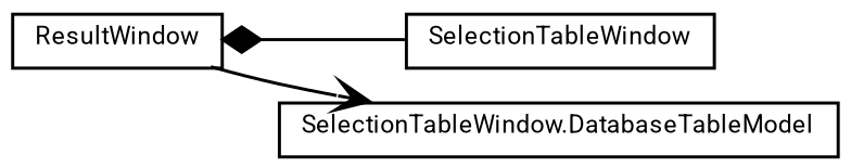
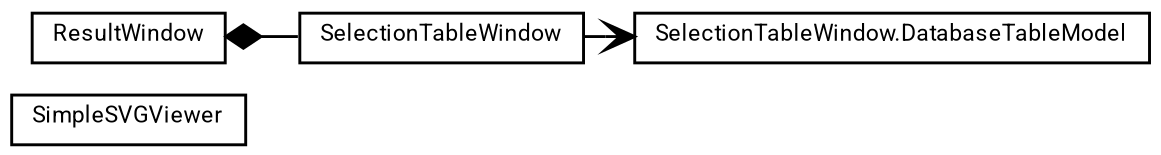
  digraph {
    fontname="Noto Serif"
    nodesep=0.15
    rankdir=LR
    ranksep=0.25
    node [fontcolor=black fontname="Noto Serif" fontsize=8 margin=0 shape=plaintext]
    edge [color=black fontname="Noto Serif" fontsize=7 labelfontname=Roboto labelfontsize=7]
+   n1 [height=0 label=<<table title="de.lmu.ifi.dbs.elki.visualization.gui.SimpleSVGViewer" border="0" cellborder="1" cellspacing="0" cellpadding="2" href="SimpleSVGViewer.html" target="_parent"> 		<tr><td><table border="0" cellspacing="0" cellpadding="1"> 		<tr><td align="center" balign="center"> <font face="Roboto">SimpleSVGViewer</font> </td></tr> 		</table></td></tr> 		</table>> width=0]
    n2 [height=0 label=<<table title="de.lmu.ifi.dbs.elki.visualization.gui.SelectionTableWindow" border="0" cellborder="1" cellspacing="0" cellpadding="2" href="SelectionTableWindow.html" target="_parent"> 		<tr><td><table border="0" cellspacing="0" cellpadding="1"> 		<tr><td align="center" balign="center"> <font face="Roboto">SelectionTableWindow</font> </td></tr> 		</table></td></tr> 		</table>> width=0]
    n3 [height=0 label=<<table title="de.lmu.ifi.dbs.elki.visualization.gui.SelectionTableWindow.DatabaseTableModel" border="0" cellborder="1" cellspacing="0" cellpadding="2" href="SelectionTableWindow.DatabaseTableModel.html" target="_parent"> 		<tr><td><table border="0" cellspacing="0" cellpadding="1"> 		<tr><td align="center" balign="center"> <font face="Roboto">SelectionTableWindow.DatabaseTableModel</font> </td></tr> 		</table></td></tr> 		</table>> width=0]
    n4 [height=0 label=<<table title="de.lmu.ifi.dbs.elki.visualization.gui.ResultWindow" border="0" cellborder="1" cellspacing="0" cellpadding="2" href="ResultWindow.html" target="_parent"> 		<tr><td><table border="0" cellspacing="0" cellpadding="1"> 		<tr><td align="center" balign="center"> <font face="Roboto">ResultWindow</font> </td></tr> 		</table></td></tr> 		</table>> width=0]
-   n4 -> n3 [arrowhead=open weight=1]
+   n2 -> n3 [arrowhead=open weight=1]
    n4 -> n2 [arrowhead=none arrowtail=diamond dir=back weight=6]
  }
